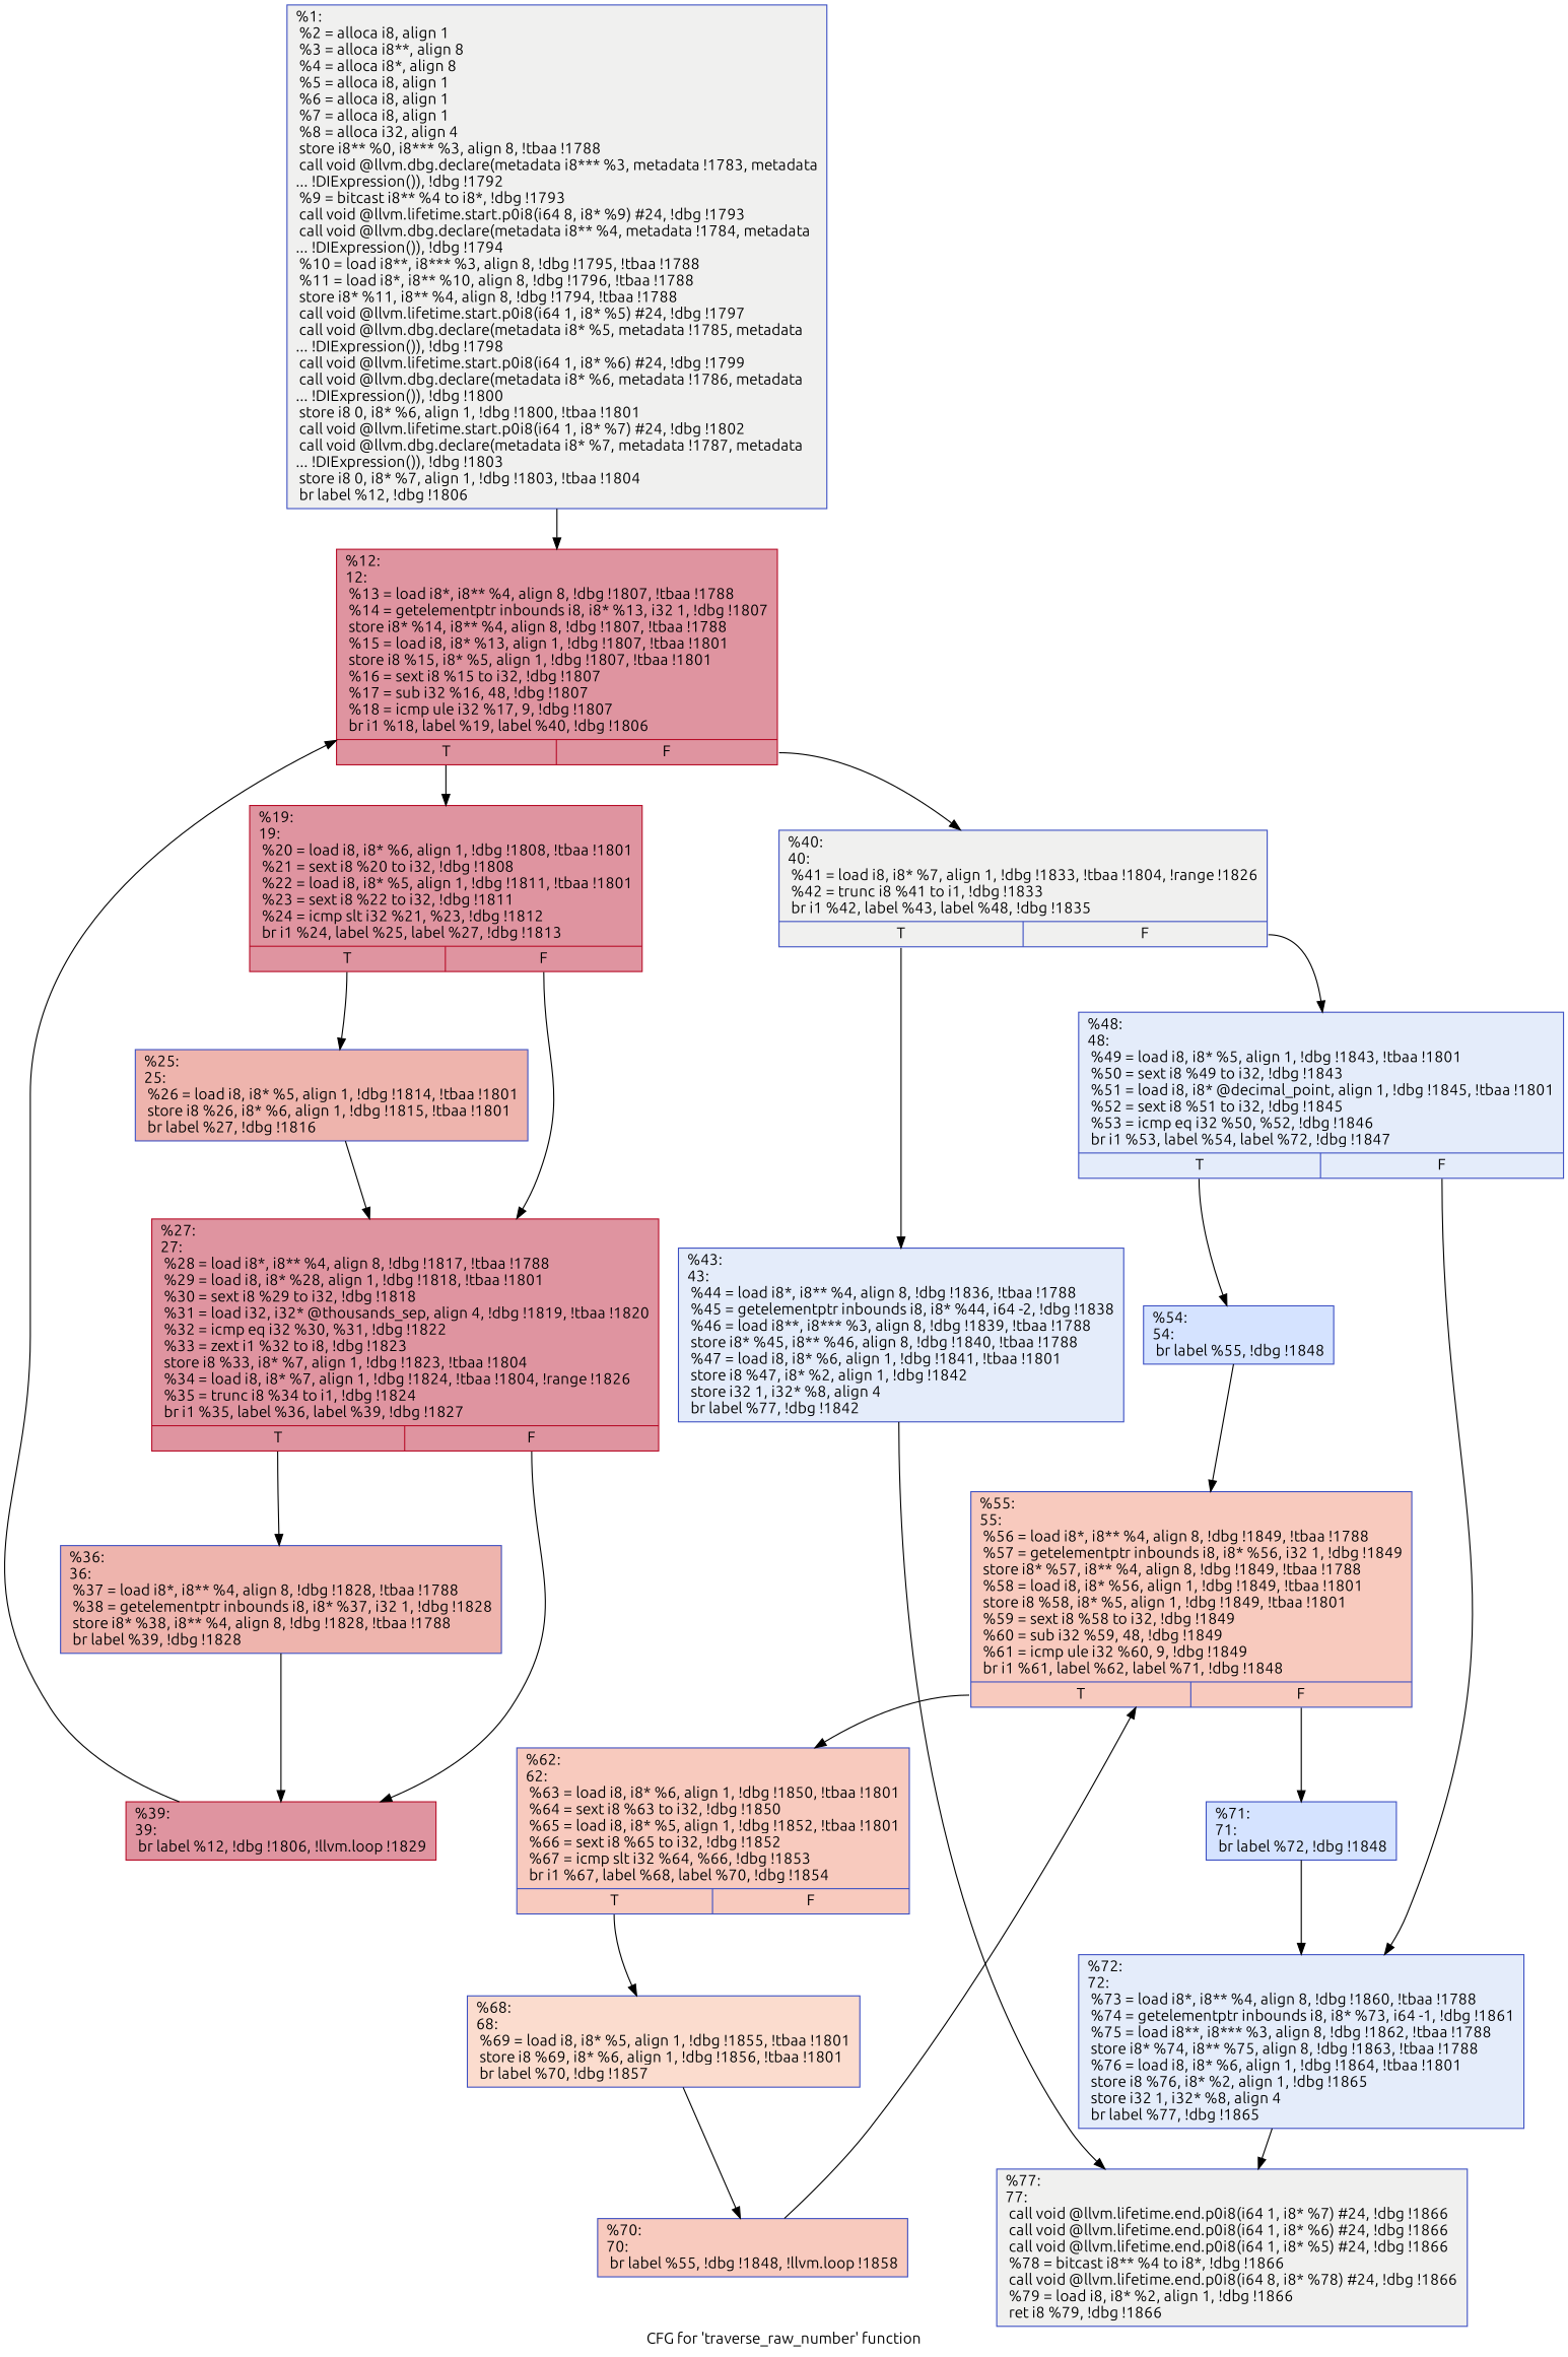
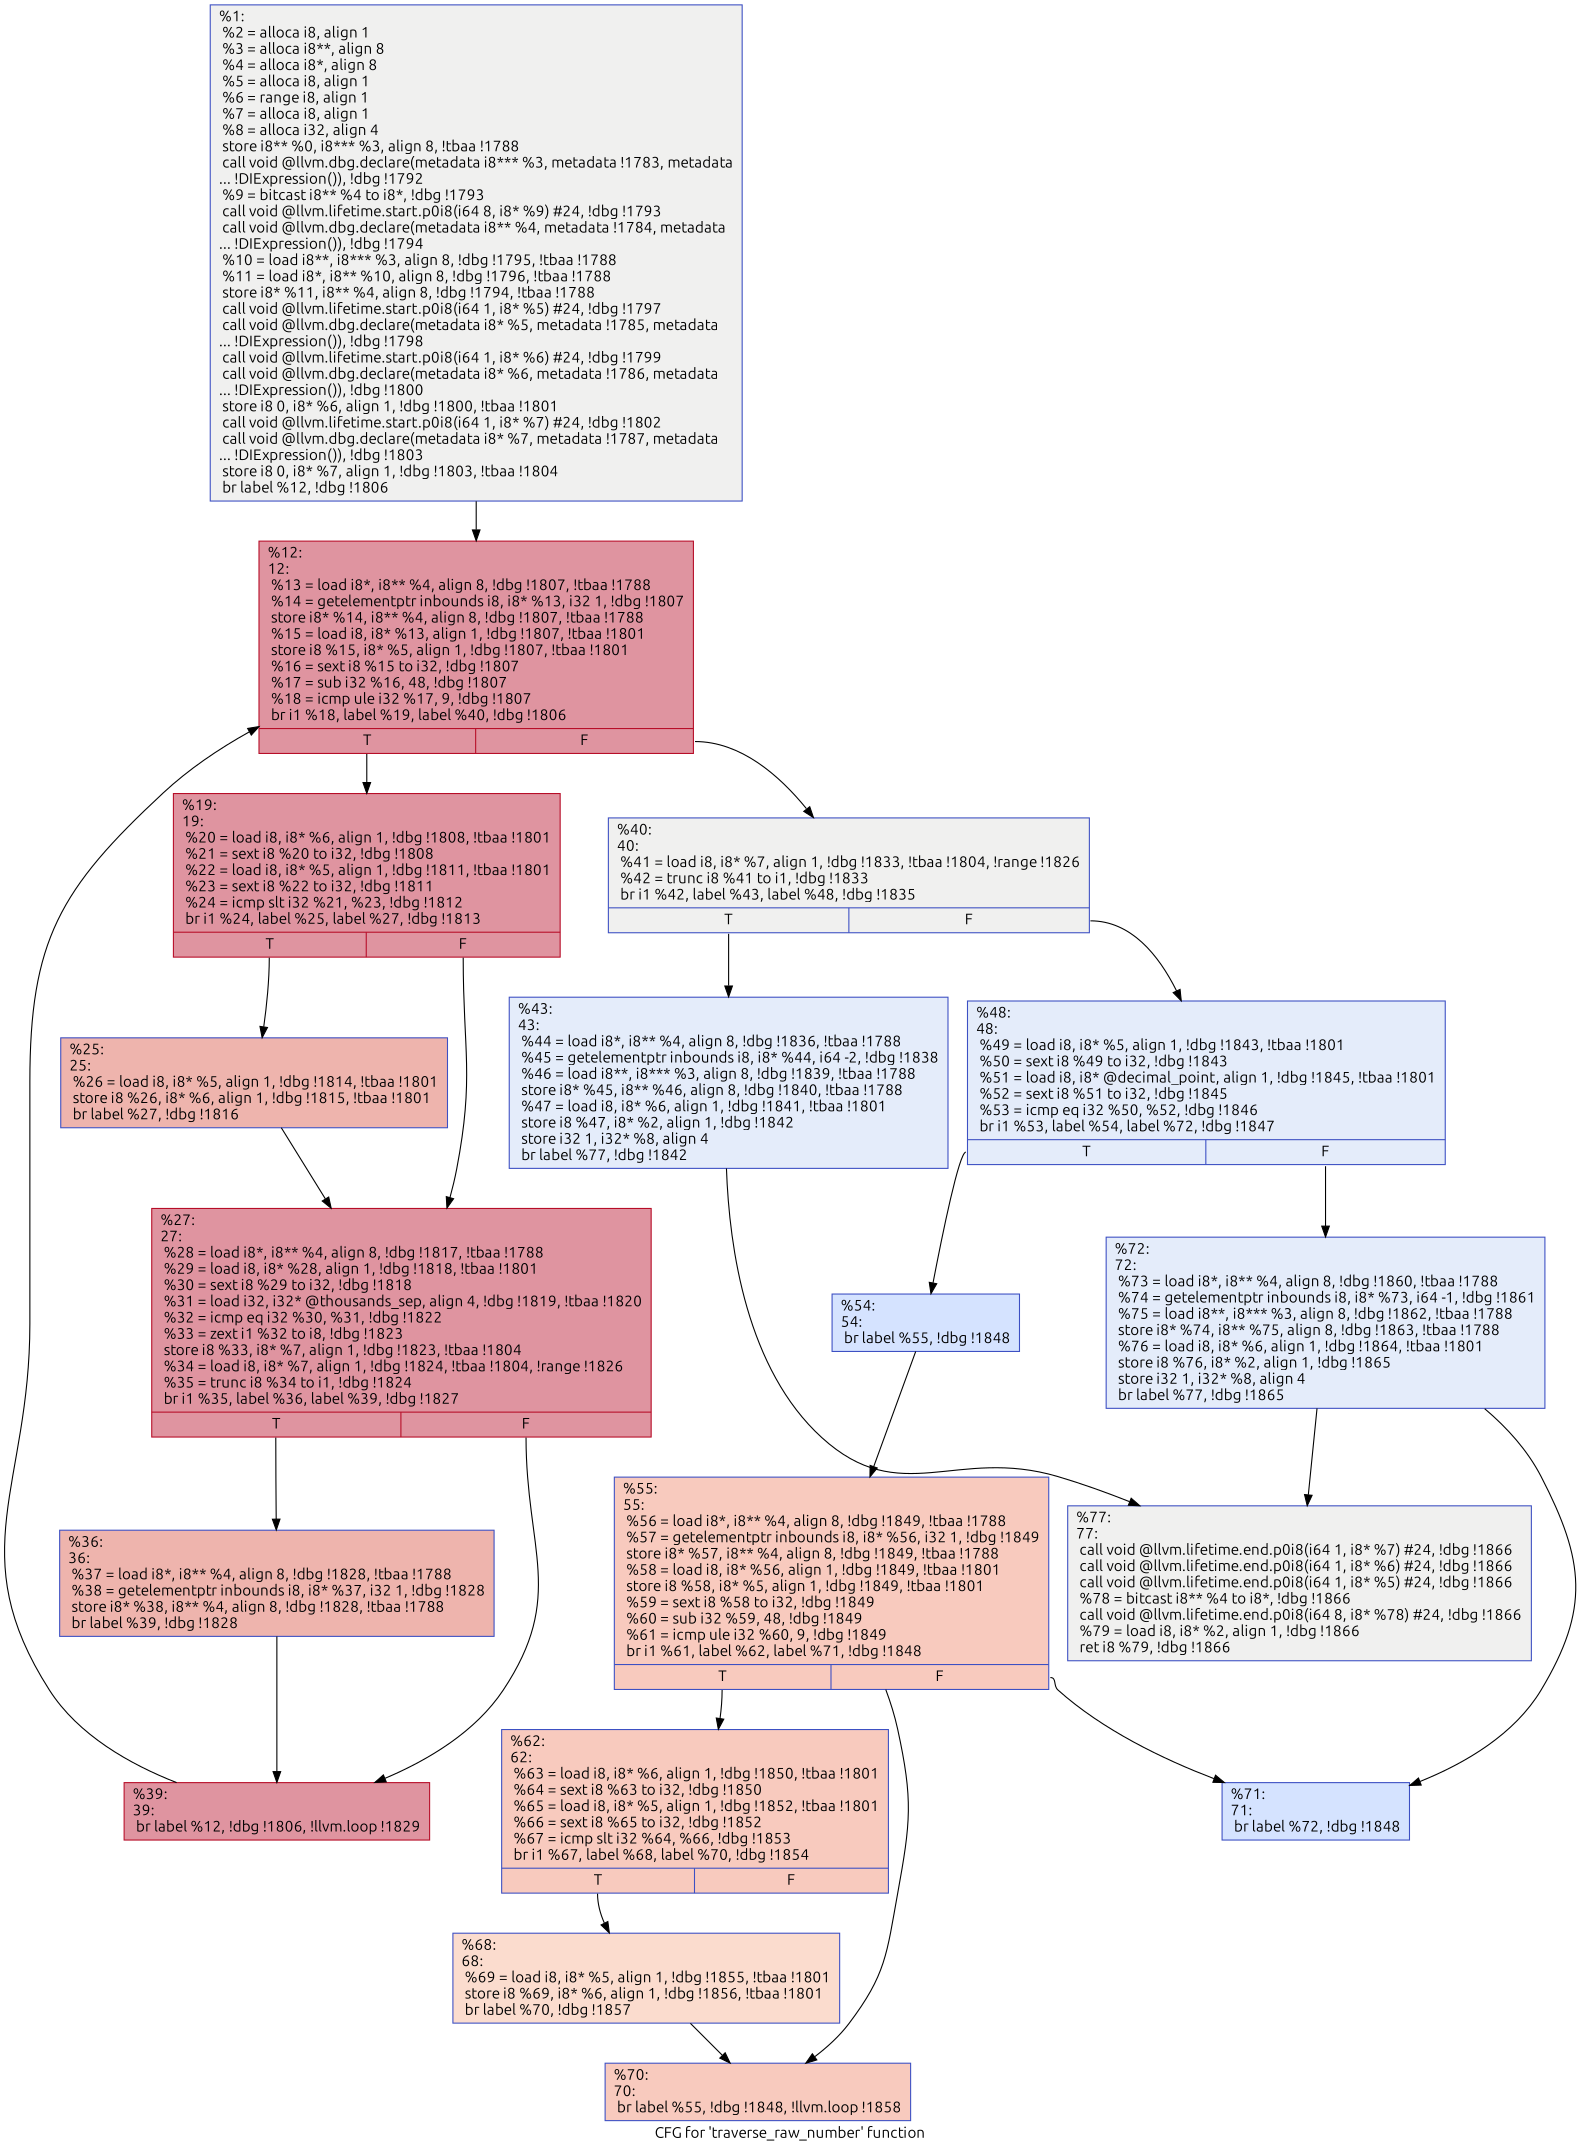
  digraph {
    fontname=Ubuntu
    label="CFG for 'traverse_raw_number' function"
    node [color="#3d50c3ff" fillcolor="#b70d2870" fontname=Ubuntu shape=record style=filled]
    edge [fontname=Ubuntu]
-   n1 [fillcolor="#dedcdb70" label="{%1:\l  %2 = alloca i8, align 1\l  %3 = alloca i8**, align 8\l  %4 = alloca i8*, align 8\l  %5 = alloca i8, align 1\l  %6 = alloca i8, align 1\l  %7 = alloca i8, align 1\l  %8 = alloca i32, align 4\l  store i8** %0, i8*** %3, align 8, !tbaa !1788\l  call void @llvm.dbg.declare(metadata i8*** %3, metadata !1783, metadata\l... !DIExpression()), !dbg !1792\l  %9 = bitcast i8** %4 to i8*, !dbg !1793\l  call void @llvm.lifetime.start.p0i8(i64 8, i8* %9) #24, !dbg !1793\l  call void @llvm.dbg.declare(metadata i8** %4, metadata !1784, metadata\l... !DIExpression()), !dbg !1794\l  %10 = load i8**, i8*** %3, align 8, !dbg !1795, !tbaa !1788\l  %11 = load i8*, i8** %10, align 8, !dbg !1796, !tbaa !1788\l  store i8* %11, i8** %4, align 8, !dbg !1794, !tbaa !1788\l  call void @llvm.lifetime.start.p0i8(i64 1, i8* %5) #24, !dbg !1797\l  call void @llvm.dbg.declare(metadata i8* %5, metadata !1785, metadata\l... !DIExpression()), !dbg !1798\l  call void @llvm.lifetime.start.p0i8(i64 1, i8* %6) #24, !dbg !1799\l  call void @llvm.dbg.declare(metadata i8* %6, metadata !1786, metadata\l... !DIExpression()), !dbg !1800\l  store i8 0, i8* %6, align 1, !dbg !1800, !tbaa !1801\l  call void @llvm.lifetime.start.p0i8(i64 1, i8* %7) #24, !dbg !1802\l  call void @llvm.dbg.declare(metadata i8* %7, metadata !1787, metadata\l... !DIExpression()), !dbg !1803\l  store i8 0, i8* %7, align 1, !dbg !1803, !tbaa !1804\l  br label %12, !dbg !1806\l}"]
+   n1 [fillcolor="#dedcdb70" label="{%1:\l  %2 = alloca i8, align 1\l  %3 = alloca i8**, align 8\l  %4 = alloca i8*, align 8\l  %5 = alloca i8, align 1\l  %6 = range i8, align 1\l  %7 = alloca i8, align 1\l  %8 = alloca i32, align 4\l  store i8** %0, i8*** %3, align 8, !tbaa !1788\l  call void @llvm.dbg.declare(metadata i8*** %3, metadata !1783, metadata\l... !DIExpression()), !dbg !1792\l  %9 = bitcast i8** %4 to i8*, !dbg !1793\l  call void @llvm.lifetime.start.p0i8(i64 8, i8* %9) #24, !dbg !1793\l  call void @llvm.dbg.declare(metadata i8** %4, metadata !1784, metadata\l... !DIExpression()), !dbg !1794\l  %10 = load i8**, i8*** %3, align 8, !dbg !1795, !tbaa !1788\l  %11 = load i8*, i8** %10, align 8, !dbg !1796, !tbaa !1788\l  store i8* %11, i8** %4, align 8, !dbg !1794, !tbaa !1788\l  call void @llvm.lifetime.start.p0i8(i64 1, i8* %5) #24, !dbg !1797\l  call void @llvm.dbg.declare(metadata i8* %5, metadata !1785, metadata\l... !DIExpression()), !dbg !1798\l  call void @llvm.lifetime.start.p0i8(i64 1, i8* %6) #24, !dbg !1799\l  call void @llvm.dbg.declare(metadata i8* %6, metadata !1786, metadata\l... !DIExpression()), !dbg !1800\l  store i8 0, i8* %6, align 1, !dbg !1800, !tbaa !1801\l  call void @llvm.lifetime.start.p0i8(i64 1, i8* %7) #24, !dbg !1802\l  call void @llvm.dbg.declare(metadata i8* %7, metadata !1787, metadata\l... !DIExpression()), !dbg !1803\l  store i8 0, i8* %7, align 1, !dbg !1803, !tbaa !1804\l  br label %12, !dbg !1806\l}"]
    n2 [color="#b70d28ff" label="{%12:\l12:                                               \l  %13 = load i8*, i8** %4, align 8, !dbg !1807, !tbaa !1788\l  %14 = getelementptr inbounds i8, i8* %13, i32 1, !dbg !1807\l  store i8* %14, i8** %4, align 8, !dbg !1807, !tbaa !1788\l  %15 = load i8, i8* %13, align 1, !dbg !1807, !tbaa !1801\l  store i8 %15, i8* %5, align 1, !dbg !1807, !tbaa !1801\l  %16 = sext i8 %15 to i32, !dbg !1807\l  %17 = sub i32 %16, 48, !dbg !1807\l  %18 = icmp ule i32 %17, 9, !dbg !1807\l  br i1 %18, label %19, label %40, !dbg !1806\l|{<s0>T|<s1>F}}"]
    n3 [color="#b70d28ff" label="{%19:\l19:                                               \l  %20 = load i8, i8* %6, align 1, !dbg !1808, !tbaa !1801\l  %21 = sext i8 %20 to i32, !dbg !1808\l  %22 = load i8, i8* %5, align 1, !dbg !1811, !tbaa !1801\l  %23 = sext i8 %22 to i32, !dbg !1811\l  %24 = icmp slt i32 %21, %23, !dbg !1812\l  br i1 %24, label %25, label %27, !dbg !1813\l|{<s0>T|<s1>F}}"]
    n4 [fillcolor="#dedcdb70" label="{%40:\l40:                                               \l  %41 = load i8, i8* %7, align 1, !dbg !1833, !tbaa !1804, !range !1826\l  %42 = trunc i8 %41 to i1, !dbg !1833\l  br i1 %42, label %43, label %48, !dbg !1835\l|{<s0>T|<s1>F}}"]
    n5 [fillcolor="#d8564670" label="{%25:\l25:                                               \l  %26 = load i8, i8* %5, align 1, !dbg !1814, !tbaa !1801\l  store i8 %26, i8* %6, align 1, !dbg !1815, !tbaa !1801\l  br label %27, !dbg !1816\l}"]
    n6 [color="#b70d28ff" label="{%27:\l27:                                               \l  %28 = load i8*, i8** %4, align 8, !dbg !1817, !tbaa !1788\l  %29 = load i8, i8* %28, align 1, !dbg !1818, !tbaa !1801\l  %30 = sext i8 %29 to i32, !dbg !1818\l  %31 = load i32, i32* @thousands_sep, align 4, !dbg !1819, !tbaa !1820\l  %32 = icmp eq i32 %30, %31, !dbg !1822\l  %33 = zext i1 %32 to i8, !dbg !1823\l  store i8 %33, i8* %7, align 1, !dbg !1823, !tbaa !1804\l  %34 = load i8, i8* %7, align 1, !dbg !1824, !tbaa !1804, !range !1826\l  %35 = trunc i8 %34 to i1, !dbg !1824\l  br i1 %35, label %36, label %39, !dbg !1827\l|{<s0>T|<s1>F}}"]
    n7 [fillcolor="#c1d4f470" label="{%43:\l43:                                               \l  %44 = load i8*, i8** %4, align 8, !dbg !1836, !tbaa !1788\l  %45 = getelementptr inbounds i8, i8* %44, i64 -2, !dbg !1838\l  %46 = load i8**, i8*** %3, align 8, !dbg !1839, !tbaa !1788\l  store i8* %45, i8** %46, align 8, !dbg !1840, !tbaa !1788\l  %47 = load i8, i8* %6, align 1, !dbg !1841, !tbaa !1801\l  store i8 %47, i8* %2, align 1, !dbg !1842\l  store i32 1, i32* %8, align 4\l  br label %77, !dbg !1842\l}"]
    n8 [fillcolor="#c1d4f470" label="{%48:\l48:                                               \l  %49 = load i8, i8* %5, align 1, !dbg !1843, !tbaa !1801\l  %50 = sext i8 %49 to i32, !dbg !1843\l  %51 = load i8, i8* @decimal_point, align 1, !dbg !1845, !tbaa !1801\l  %52 = sext i8 %51 to i32, !dbg !1845\l  %53 = icmp eq i32 %50, %52, !dbg !1846\l  br i1 %53, label %54, label %72, !dbg !1847\l|{<s0>T|<s1>F}}"]
    n9 [fillcolor="#d8564670" label="{%36:\l36:                                               \l  %37 = load i8*, i8** %4, align 8, !dbg !1828, !tbaa !1788\l  %38 = getelementptr inbounds i8, i8* %37, i32 1, !dbg !1828\l  store i8* %38, i8** %4, align 8, !dbg !1828, !tbaa !1788\l  br label %39, !dbg !1828\l}"]
    n10 [color="#b70d28ff" label="{%39:\l39:                                               \l  br label %12, !dbg !1806, !llvm.loop !1829\l}"]
    n11 [fillcolor="#dedcdb70" label="{%77:\l77:                                               \l  call void @llvm.lifetime.end.p0i8(i64 1, i8* %7) #24, !dbg !1866\l  call void @llvm.lifetime.end.p0i8(i64 1, i8* %6) #24, !dbg !1866\l  call void @llvm.lifetime.end.p0i8(i64 1, i8* %5) #24, !dbg !1866\l  %78 = bitcast i8** %4 to i8*, !dbg !1866\l  call void @llvm.lifetime.end.p0i8(i64 8, i8* %78) #24, !dbg !1866\l  %79 = load i8, i8* %2, align 1, !dbg !1866\l  ret i8 %79, !dbg !1866\l}"]
    n12 [fillcolor="#a1c0ff70" label="{%54:\l54:                                               \l  br label %55, !dbg !1848\l}"]
    n13 [fillcolor="#c1d4f470" label="{%72:\l72:                                               \l  %73 = load i8*, i8** %4, align 8, !dbg !1860, !tbaa !1788\l  %74 = getelementptr inbounds i8, i8* %73, i64 -1, !dbg !1861\l  %75 = load i8**, i8*** %3, align 8, !dbg !1862, !tbaa !1788\l  store i8* %74, i8** %75, align 8, !dbg !1863, !tbaa !1788\l  %76 = load i8, i8* %6, align 1, !dbg !1864, !tbaa !1801\l  store i8 %76, i8* %2, align 1, !dbg !1865\l  store i32 1, i32* %8, align 4\l  br label %77, !dbg !1865\l}"]
    n14 [fillcolor="#ef886b70" label="{%55:\l55:                                               \l  %56 = load i8*, i8** %4, align 8, !dbg !1849, !tbaa !1788\l  %57 = getelementptr inbounds i8, i8* %56, i32 1, !dbg !1849\l  store i8* %57, i8** %4, align 8, !dbg !1849, !tbaa !1788\l  %58 = load i8, i8* %56, align 1, !dbg !1849, !tbaa !1801\l  store i8 %58, i8* %5, align 1, !dbg !1849, !tbaa !1801\l  %59 = sext i8 %58 to i32, !dbg !1849\l  %60 = sub i32 %59, 48, !dbg !1849\l  %61 = icmp ule i32 %60, 9, !dbg !1849\l  br i1 %61, label %62, label %71, !dbg !1848\l|{<s0>T|<s1>F}}"]
    n15 [fillcolor="#ef886b70" label="{%62:\l62:                                               \l  %63 = load i8, i8* %6, align 1, !dbg !1850, !tbaa !1801\l  %64 = sext i8 %63 to i32, !dbg !1850\l  %65 = load i8, i8* %5, align 1, !dbg !1852, !tbaa !1801\l  %66 = sext i8 %65 to i32, !dbg !1852\l  %67 = icmp slt i32 %64, %66, !dbg !1853\l  br i1 %67, label %68, label %70, !dbg !1854\l|{<s0>T|<s1>F}}"]
    n16 [fillcolor="#a1c0ff70" label="{%71:\l71:                                               \l  br label %72, !dbg !1848\l}"]
    n17 [fillcolor="#f7af9170" label="{%68:\l68:                                               \l  %69 = load i8, i8* %5, align 1, !dbg !1855, !tbaa !1801\l  store i8 %69, i8* %6, align 1, !dbg !1856, !tbaa !1801\l  br label %70, !dbg !1857\l}"]
    n18 [fillcolor="#ef886b70" label="{%70:\l70:                                               \l  br label %55, !dbg !1848, !llvm.loop !1858\l}"]
    n1 -> n2
    n2 -> n3 [tailport=s0]
    n2 -> n4 [tailport=s1]
    n3 -> n5 [tailport=s0]
    n3 -> n6 [tailport=s1]
    n4 -> n7 [tailport=s0]
    n4 -> n8 [tailport=s1]
    n5 -> n6
    n6 -> n9 [tailport=s0]
    n6 -> n10 [tailport=s1]
    n7 -> n11
    n8 -> n12 [tailport=s0]
    n8 -> n13 [tailport=s1]
    n9 -> n10
    n10 -> n2
    n12 -> n14
    n13 -> n11
    n14 -> n15 [tailport=s0]
    n14 -> n16 [tailport=s1]
    n15 -> n17 [tailport=s0]
-   n16 -> n13
+   n13 -> n16
    n17 -> n18
-   n18 -> n14
+   n14 -> n18
  }
